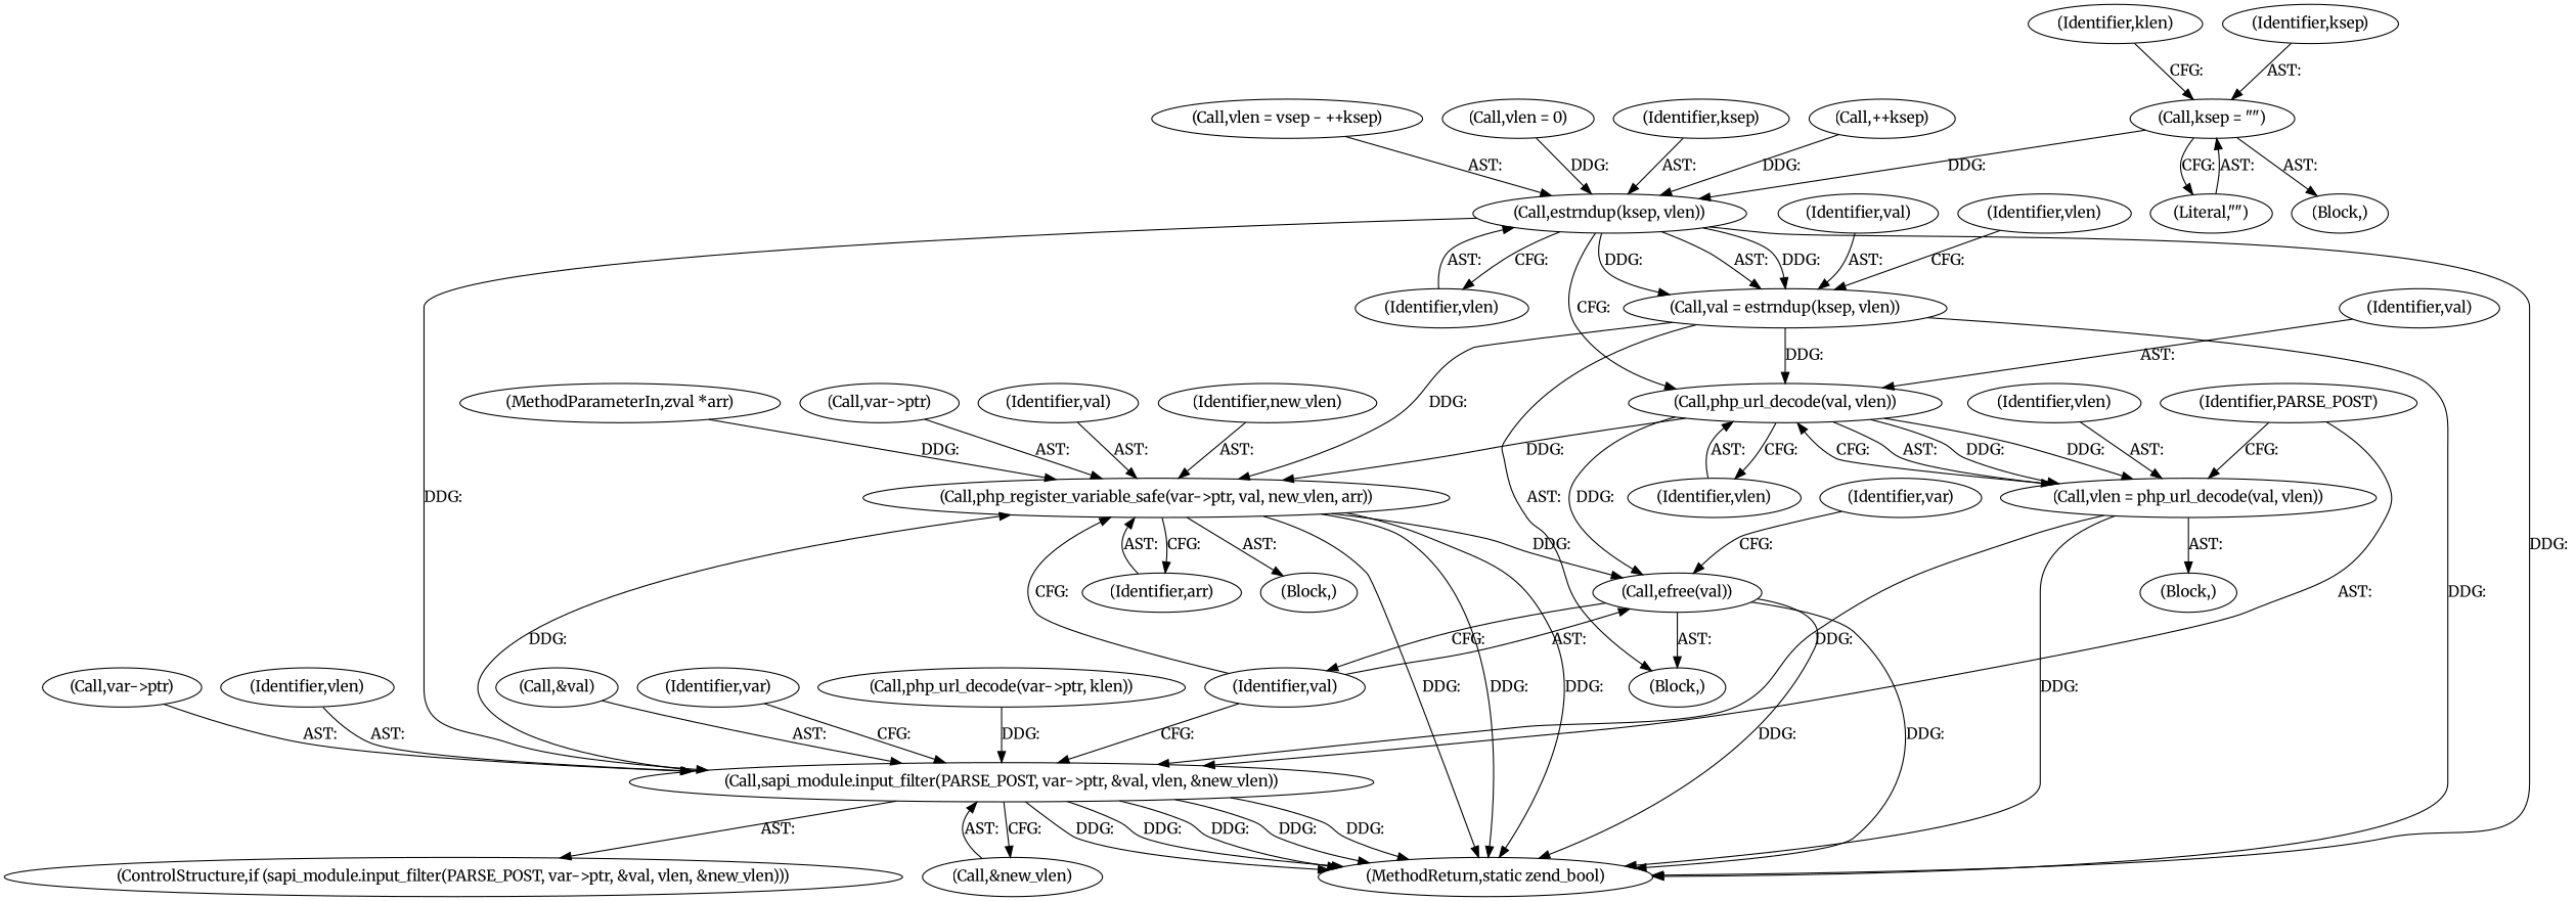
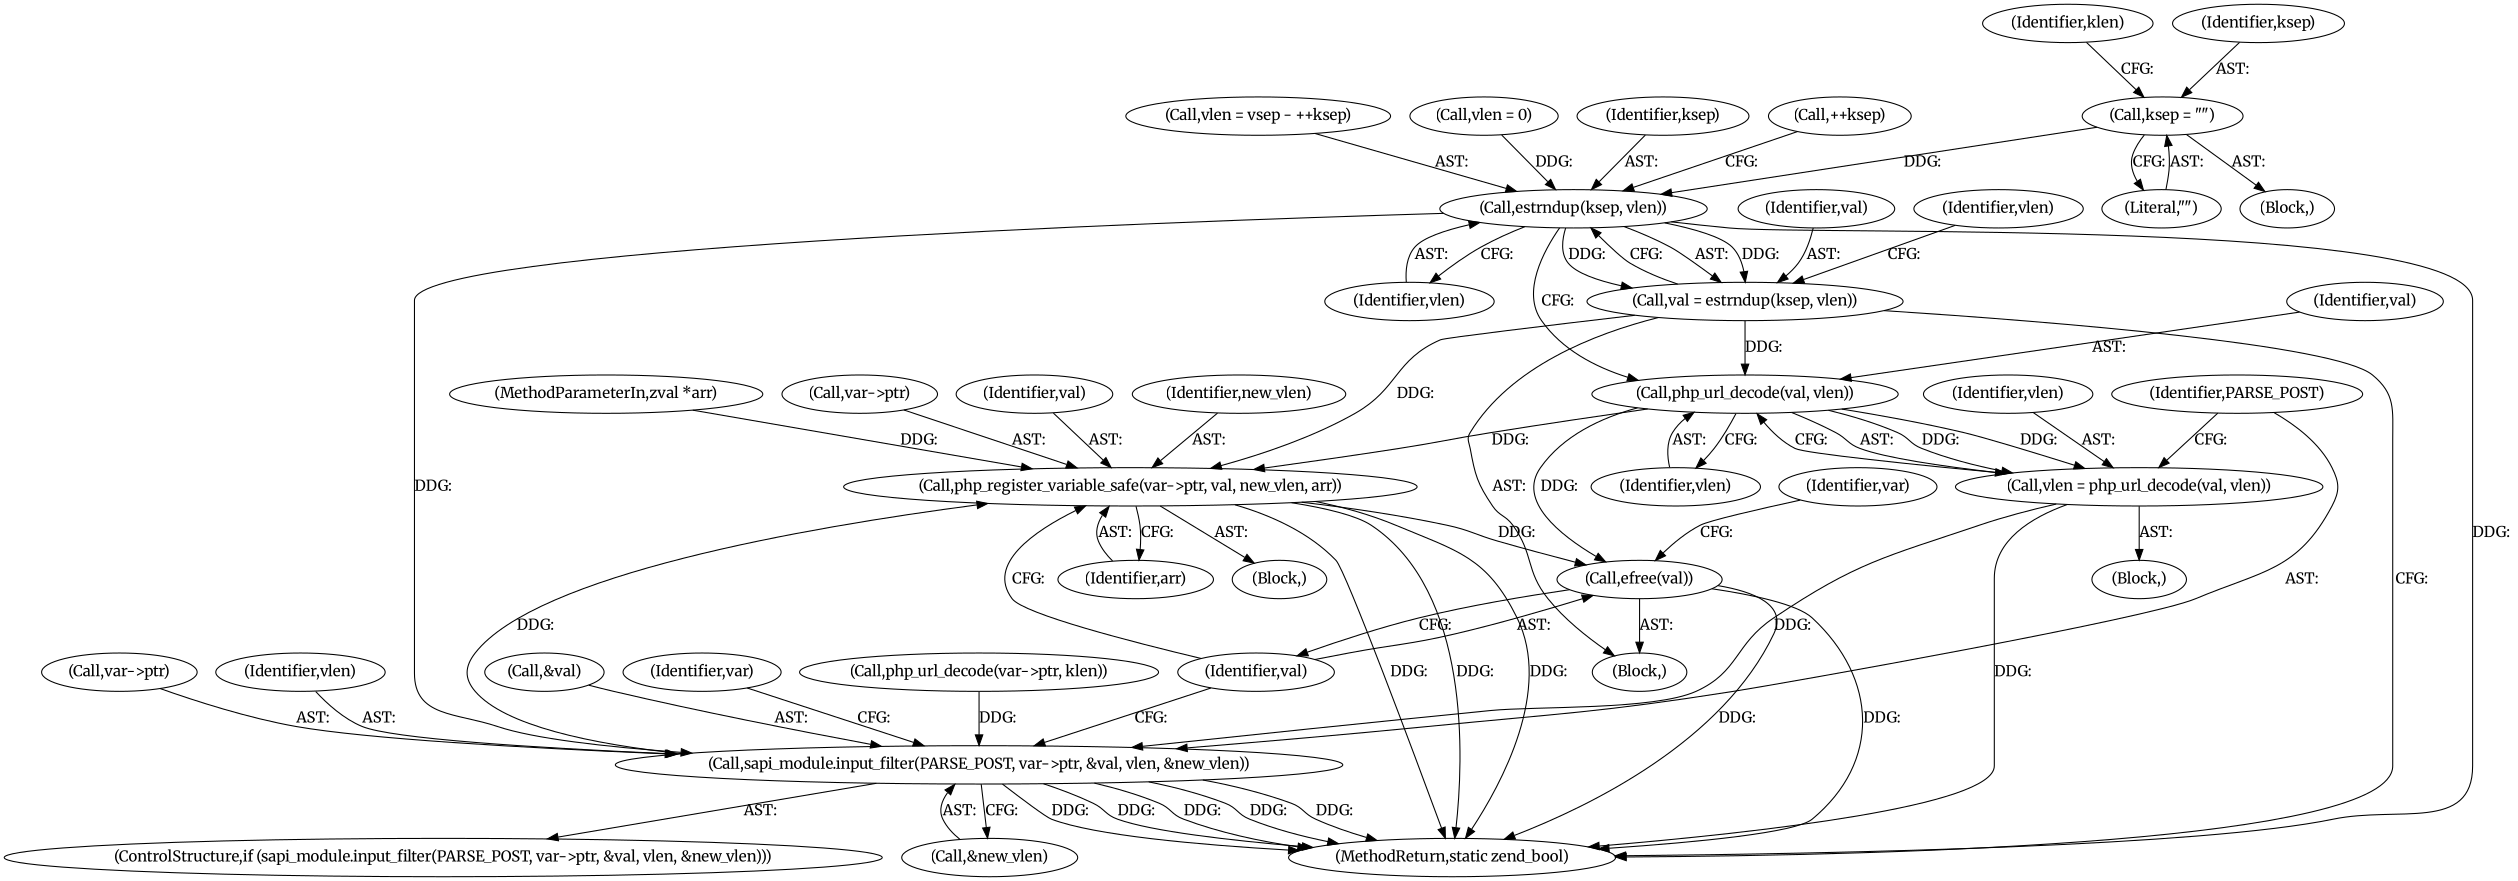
  digraph {
    fontname=Merriweather
    node [fontname=Merriweather]
    edge [fontname=Merriweather]
    n1 [label="(Call,ksep = \"\")"]
    n2 [label="(Call,estrndup(ksep, vlen))"]
    n3 [label="(Literal,\"\")"]
    n4 [label="(Block,)"]
    n5 [label="(Call,val = estrndup(ksep, vlen))"]
    n6 [label="(Call,php_url_decode(val, vlen))"]
    n7 [label="(Call,sapi_module.input_filter(PARSE_POST, var->ptr, &val, vlen, &new_vlen))"]
    n8 [label="(MethodReturn,static zend_bool)"]
    n9 [label="(Identifier,vlen)"]
    n10 [label="(Call,php_register_variable_safe(var->ptr, val, new_vlen, arr))"]
    n11 [label="(Block,)"]
    n12 [label="(Call,efree(val))"]
    n13 [label="(Call,vlen = php_url_decode(val, vlen))"]
    n14 [label="(Identifier,vlen)"]
    n15 [label="(ControlStructure,if (sapi_module.input_filter(PARSE_POST, var->ptr, &val, vlen, &new_vlen)))"]
    n16 [label="(Call,&new_vlen)"]
    n17 [label="(Identifier,arr)"]
    n18 [label="(Block,)"]
    n19 [label="(Identifier,val)"]
    n20 [label="(Block,)"]
    n21 [label="(Identifier,ksep)"]
    n22 [label="(Call,var->ptr)"]
    n23 [label="(Identifier,val)"]
    n24 [label="(Call,++ksep)"]
    n25 [label="(Call,php_url_decode(var->ptr, klen))"]
    n26 [label="(Call,vlen = vsep - ++ksep)"]
    n27 [label="(Identifier,vlen)"]
    n28 [label="(Identifier,new_vlen)"]
    n29 [label="(Call,&val)"]
    n30 [label="(Identifier,klen)"]
    n31 [label="(Call,vlen = 0)"]
    n32 [label="(Identifier,vlen)"]
    n33 [label="(Identifier,var)"]
    n34 [label="(Identifier,val)"]
    n35 [label="(Identifier,vlen)"]
    n36 [label="(Call,var->ptr)"]
    n37 [label="(MethodParameterIn,zval *arr)"]
    n38 [label="(Identifier,PARSE_POST)"]
    n39 [label="(Identifier,val)"]
    n40 [label="(Identifier,var)"]
    n41 [label="(Identifier,ksep)"]
    n1 -> n2 [label="DDG: "]
    n1 -> n3 [label="CFG: "]
    n1 -> n4 [label="AST: "]
    n2 -> n5 [label="AST: "]
    n2 -> n5 [label="DDG: "]
    n2 -> n5 [label="DDG: "]
    n2 -> n6 [label="CFG: "]
    n2 -> n7 [label="DDG: "]
    n2 -> n8 [label="DDG: "]
    n2 -> n9 [label="CFG: "]
    n3 -> n1 [label="AST: "]
+   n5 -> n2 [label="CFG: "]
    n5 -> n6 [label="DDG: "]
-   n5 -> n8 [label="DDG: "]
+   n5 -> n8 [label="CFG: "]
    n5 -> n10 [label="DDG: "]
    n5 -> n11 [label="AST: "]
    n6 -> n10 [label="DDG: "]
    n6 -> n12 [label="DDG: "]
    n6 -> n13 [label="AST: "]
    n6 -> n13 [label="DDG: "]
    n6 -> n13 [label="DDG: "]
    n6 -> n14 [label="CFG: "]
    n7 -> n8 [label="DDG: "]
    n7 -> n8 [label="DDG: "]
    n7 -> n8 [label="DDG: "]
    n7 -> n8 [label="DDG: "]
    n7 -> n8 [label="DDG: "]
    n7 -> n10 [label="DDG: "]
    n7 -> n15 [label="AST: "]
    n7 -> n16 [label="CFG: "]
    n9 -> n2 [label="AST: "]
    n10 -> n8 [label="DDG: "]
    n10 -> n8 [label="DDG: "]
    n10 -> n8 [label="DDG: "]
    n10 -> n12 [label="DDG: "]
    n10 -> n17 [label="CFG: "]
    n10 -> n18 [label="AST: "]
    n12 -> n8 [label="DDG: "]
    n12 -> n8 [label="DDG: "]
    n12 -> n11 [label="AST: "]
    n12 -> n19 [label="CFG: "]
    n13 -> n6 [label="CFG: "]
    n13 -> n7 [label="DDG: "]
    n13 -> n8 [label="DDG: "]
    n13 -> n20 [label="AST: "]
    n14 -> n6 [label="AST: "]
    n16 -> n7 [label="AST: "]
    n17 -> n10 [label="AST: "]
    n19 -> n7 [label="CFG: "]
    n19 -> n10 [label="CFG: "]
    n19 -> n12 [label="AST: "]
    n21 -> n2 [label="AST: "]
    n22 -> n10 [label="AST: "]
    n23 -> n10 [label="AST: "]
-   n24 -> n2 [label="DDG: "]
+   n24 -> n2 [label="CFG: "]
    n25 -> n7 [label="DDG: "]
    n26 -> n2 [label="AST: "]
    n27 -> n13 [label="AST: "]
    n28 -> n10 [label="AST: "]
    n29 -> n7 [label="AST: "]
    n30 -> n1 [label="CFG: "]
    n31 -> n2 [label="DDG: "]
    n32 -> n7 [label="AST: "]
    n33 -> n12 [label="CFG: "]
    n34 -> n5 [label="AST: "]
    n35 -> n5 [label="CFG: "]
    n36 -> n7 [label="AST: "]
    n37 -> n10 [label="DDG: "]
    n38 -> n7 [label="AST: "]
    n38 -> n13 [label="CFG: "]
    n39 -> n6 [label="AST: "]
    n40 -> n7 [label="CFG: "]
    n41 -> n1 [label="AST: "]
  }
